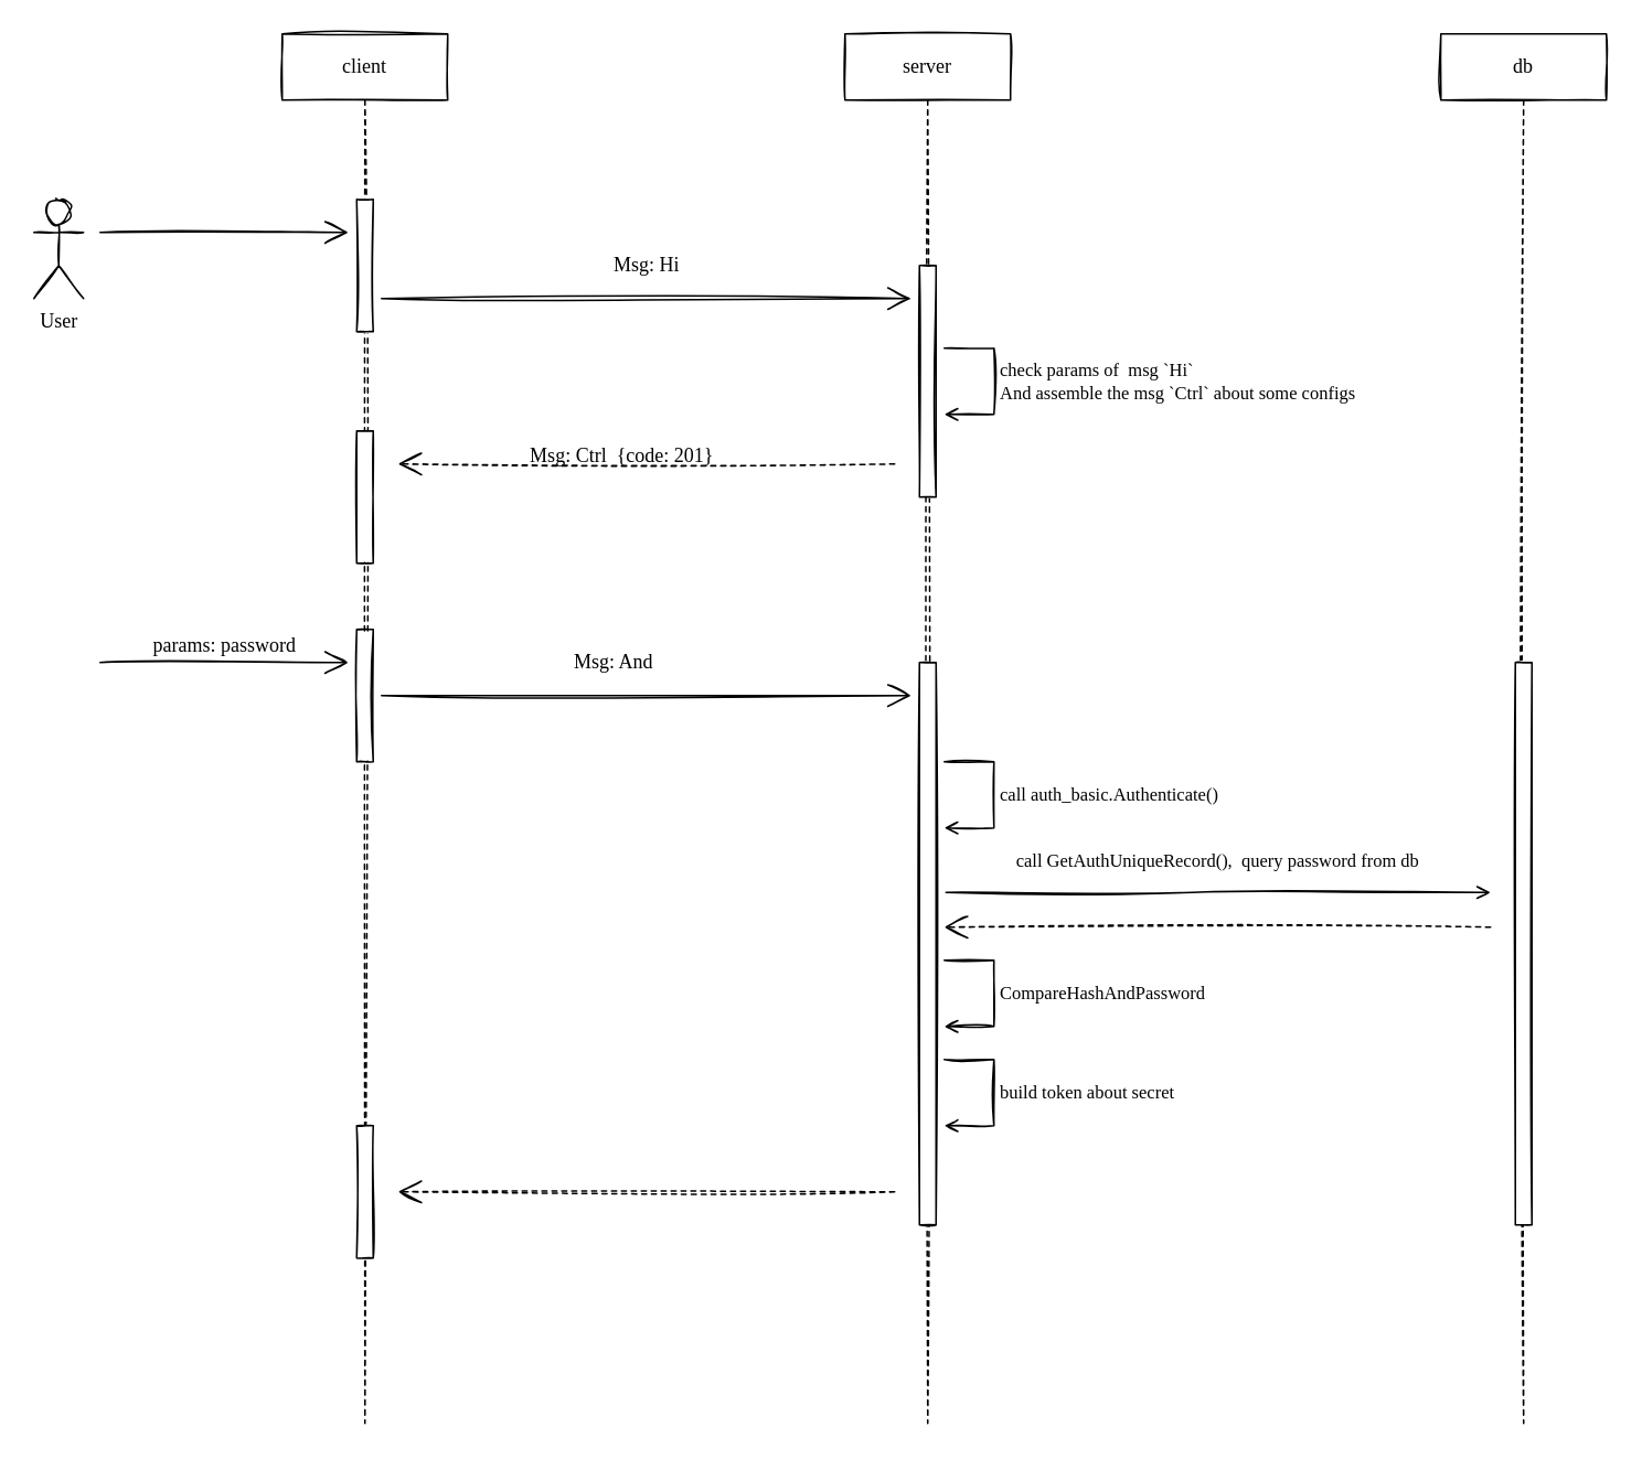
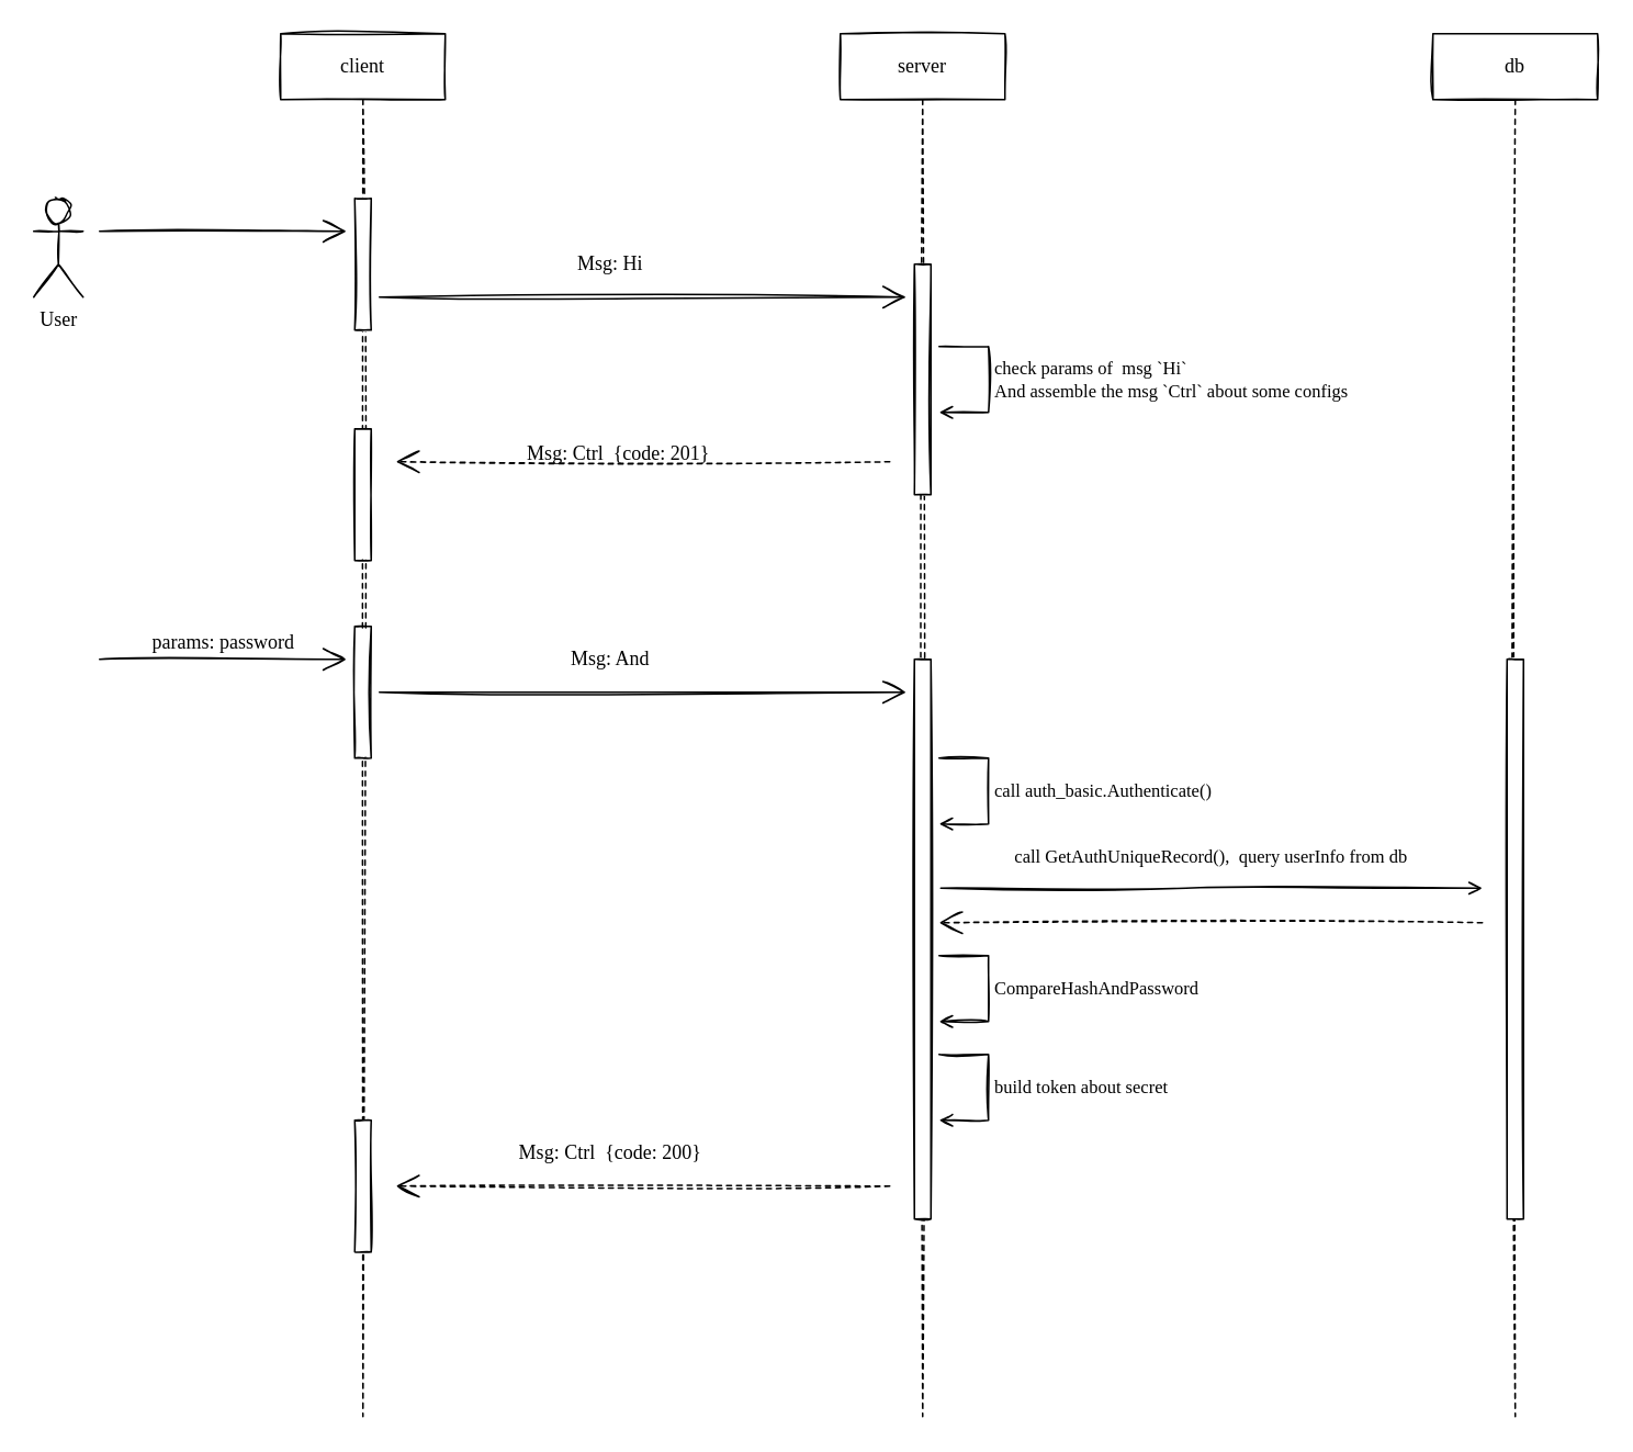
  <mxCell id="0" />
  <mxCell id="1" parent="0" />
  <mxCell id="2" value="client" style="shape=umlLifeline;perimeter=lifelinePerimeter;whiteSpace=wrap;html=1;container=1;collapsible=0;recursiveResize=0;outlineConnect=0;sketch=1;fontFamily=Comic Sans MS;rounded=0;" parent="1" vertex="1"><mxGeometry x="170" y="20" width="100" height="840" as="geometry" /></mxCell>
  <mxCell id="3" value="" style="html=1;points=[];perimeter=orthogonalPerimeter;sketch=1;fontFamily=Comic Sans MS;rounded=0;" parent="2" vertex="1"><mxGeometry x="45" y="100" width="10" height="80" as="geometry" /></mxCell>
  <mxCell id="4" value="" style="html=1;points=[];perimeter=orthogonalPerimeter;sketch=1;fontFamily=Comic Sans MS;rounded=0;" parent="2" vertex="1"><mxGeometry x="45" y="240" width="10" height="80" as="geometry" /></mxCell>
  <mxCell id="5" value="" style="html=1;points=[];perimeter=orthogonalPerimeter;sketch=1;fontFamily=Comic Sans MS;rounded=0;" parent="2" vertex="1"><mxGeometry x="45" y="360" width="10" height="80" as="geometry" /></mxCell>
  <mxCell id="6" value="" style="html=1;points=[];perimeter=orthogonalPerimeter;sketch=1;fontFamily=Comic Sans MS;rounded=0;" parent="2" vertex="1"><mxGeometry x="45" y="660" width="10" height="80" as="geometry" /></mxCell>
  <mxCell id="7" value="server" style="shape=umlLifeline;perimeter=lifelinePerimeter;whiteSpace=wrap;html=1;container=1;collapsible=0;recursiveResize=0;outlineConnect=0;sketch=1;fontFamily=Comic Sans MS;rounded=0;" parent="1" vertex="1"><mxGeometry x="510" y="20" width="100" height="840" as="geometry" /></mxCell>
  <mxCell id="8" value="" style="html=1;points=[];perimeter=orthogonalPerimeter;sketch=1;fontFamily=Comic Sans MS;rounded=0;" parent="7" vertex="1"><mxGeometry x="45" y="140" width="10" height="140" as="geometry" /></mxCell>
  <mxCell id="9" value="" style="html=1;points=[];perimeter=orthogonalPerimeter;sketch=1;fontFamily=Comic Sans MS;rounded=0;" parent="7" vertex="1"><mxGeometry x="45" y="380" width="10" height="340" as="geometry" /></mxCell>
  <mxCell id="10" value="call auth_basic.Authenticate()" style="edgeStyle=orthogonalEdgeStyle;html=1;align=left;spacingLeft=2;endArrow=open;rounded=0;sketch=1;fontFamily=Comic Sans MS;endFill=0;" parent="7" edge="1"><mxGeometry relative="1" as="geometry"><mxPoint x="60" y="440" as="sourcePoint" /><Array as="points"><mxPoint x="90" y="440" /><mxPoint x="90" y="480" /></Array><mxPoint x="60" y="480" as="targetPoint" /></mxGeometry></mxCell>
  <mxCell id="11" value="build token about secret" style="edgeStyle=orthogonalEdgeStyle;html=1;align=left;spacingLeft=2;endArrow=open;rounded=0;sketch=1;fontFamily=Comic Sans MS;endFill=0;" parent="7" edge="1"><mxGeometry relative="1" as="geometry"><mxPoint x="60" y="620" as="sourcePoint" /><Array as="points"><mxPoint x="90" y="620" /><mxPoint x="90" y="660" /></Array><mxPoint x="60" y="660" as="targetPoint" /></mxGeometry></mxCell>
  <mxCell id="12" value="&lt;span style=&quot;&quot;&gt;CompareHashAndPassword&lt;/span&gt;" style="edgeStyle=orthogonalEdgeStyle;html=1;align=left;spacingLeft=2;endArrow=open;rounded=0;sketch=1;fontFamily=Comic Sans MS;endFill=0;" parent="7" edge="1"><mxGeometry relative="1" as="geometry"><mxPoint x="60" y="560" as="sourcePoint" /><Array as="points"><mxPoint x="90" y="560" /><mxPoint x="90" y="600" /></Array><mxPoint x="60" y="600" as="targetPoint" /></mxGeometry></mxCell>
  <mxCell id="13" value="User" style="shape=umlActor;verticalLabelPosition=bottom;verticalAlign=top;html=1;sketch=1;fontFamily=Comic Sans MS;rounded=0;" parent="1" vertex="1"><mxGeometry x="20" y="120" width="30" height="60" as="geometry" /></mxCell>
  <mxCell id="14" value="" style="endArrow=open;endFill=0;endSize=12;html=1;rounded=0;sketch=1;fontFamily=Comic Sans MS;" parent="1" edge="1"><mxGeometry width="160" relative="1" as="geometry"><mxPoint x="60" y="140" as="sourcePoint" /><mxPoint x="210" y="140" as="targetPoint" /></mxGeometry></mxCell>
  <mxCell id="15" value="" style="endArrow=open;endFill=0;endSize=12;html=1;rounded=0;sketch=1;fontFamily=Comic Sans MS;" parent="1" edge="1"><mxGeometry width="160" relative="1" as="geometry"><mxPoint x="230" y="180" as="sourcePoint" /><mxPoint x="550" y="180" as="targetPoint" /></mxGeometry></mxCell>
- <mxCell id="16" value="Msg: Hi" style="text;html=1;resizable=0;autosize=1;align=center;verticalAlign=middle;points=[];fillColor=none;strokeColor=none;rounded=0;sketch=1;fontFamily=Comic Sans MS;" parent="1" vertex="1"><mxGeometry x="360" y="150" width="60" height="20" as="geometry" /></mxCell>
+ <mxCell id="16" value="Msg: Hi" style="text;html=1;resizable=0;autosize=1;align=center;verticalAlign=middle;points=[];fillColor=none;strokeColor=none;rounded=0;sketch=1;fontFamily=Comic Sans MS;" parent="1" vertex="1"><mxGeometry x="340" y="150" width="60" height="20" as="geometry" /></mxCell>
  <mxCell id="17" value="check params of&amp;nbsp; msg `Hi`&lt;br&gt;And assemble the msg `Ctrl` about some configs" style="edgeStyle=orthogonalEdgeStyle;html=1;align=left;spacingLeft=2;endArrow=open;rounded=0;sketch=1;fontFamily=Comic Sans MS;endFill=0;" parent="1" edge="1"><mxGeometry relative="1" as="geometry"><mxPoint x="570" y="210" as="sourcePoint" /><Array as="points"><mxPoint x="600" y="210" /><mxPoint x="600" y="250" /></Array><mxPoint x="570" y="250" as="targetPoint" /></mxGeometry></mxCell>
  <mxCell id="18" value="" style="endArrow=open;endFill=0;endSize=12;html=1;rounded=0;sketch=1;fontFamily=Comic Sans MS;dashed=1;" parent="1" edge="1"><mxGeometry width="160" relative="1" as="geometry"><mxPoint x="540" y="280" as="sourcePoint" /><mxPoint x="240" y="280" as="targetPoint" /></mxGeometry></mxCell>
  <mxCell id="19" value="Msg: Ctrl&amp;nbsp; {code: 201}" style="text;html=1;resizable=0;autosize=1;align=center;verticalAlign=middle;points=[];fillColor=none;strokeColor=none;rounded=0;sketch=1;fontFamily=Comic Sans MS;" parent="1" vertex="1"><mxGeometry x="305" y="265" width="140" height="20" as="geometry" /></mxCell>
  <mxCell id="20" value="" style="endArrow=open;endFill=0;endSize=12;html=1;rounded=0;sketch=1;fontFamily=Comic Sans MS;" parent="1" edge="1"><mxGeometry width="160" relative="1" as="geometry"><mxPoint x="60" y="400" as="sourcePoint" /><mxPoint x="210" y="400" as="targetPoint" /></mxGeometry></mxCell>
  <mxCell id="21" value="params: password" style="text;html=1;resizable=0;autosize=1;align=center;verticalAlign=middle;points=[];fillColor=none;strokeColor=none;rounded=0;sketch=1;fontFamily=Comic Sans MS;" parent="1" vertex="1"><mxGeometry x="70" y="380" width="130" height="20" as="geometry" /></mxCell>
  <mxCell id="22" value="" style="endArrow=open;endFill=0;endSize=12;html=1;rounded=0;sketch=1;fontFamily=Comic Sans MS;" parent="1" edge="1"><mxGeometry width="160" relative="1" as="geometry"><mxPoint x="230" y="420" as="sourcePoint" /><mxPoint x="550" y="420" as="targetPoint" /></mxGeometry></mxCell>
  <mxCell id="23" value="Msg: And" style="text;html=1;resizable=0;autosize=1;align=center;verticalAlign=middle;points=[];fillColor=none;strokeColor=none;rounded=0;sketch=1;fontFamily=Comic Sans MS;" parent="1" vertex="1"><mxGeometry x="335" y="390" width="70" height="20" as="geometry" /></mxCell>
  <mxCell id="24" value="" style="edgeStyle=orthogonalEdgeStyle;html=1;align=left;spacingLeft=2;endArrow=open;rounded=0;sketch=1;fontFamily=Comic Sans MS;endFill=0;" parent="1" edge="1"><mxGeometry relative="1" as="geometry"><mxPoint x="571" y="539" as="sourcePoint" /><Array as="points"><mxPoint x="720" y="539" /><mxPoint x="720" y="539" /></Array><mxPoint x="900" y="539" as="targetPoint" /></mxGeometry></mxCell>
  <mxCell id="25" value="" style="endArrow=open;endFill=0;endSize=12;html=1;rounded=0;sketch=1;fontFamily=Comic Sans MS;dashed=1;" parent="1" edge="1"><mxGeometry width="160" relative="1" as="geometry"><mxPoint x="540" y="720" as="sourcePoint" /><mxPoint x="240" y="720" as="targetPoint" /></mxGeometry></mxCell>
+ <mxCell id="26" value="Msg: Ctrl&amp;nbsp; {code: 200}" style="text;html=1;resizable=0;autosize=1;align=center;verticalAlign=middle;points=[];fillColor=none;strokeColor=none;rounded=0;sketch=1;fontFamily=Comic Sans MS;" parent="1" vertex="1"><mxGeometry x="300" y="690" width="140" height="20" as="geometry" /></mxCell>
  <mxCell id="27" value="db" style="shape=umlLifeline;perimeter=lifelinePerimeter;whiteSpace=wrap;html=1;container=1;collapsible=0;recursiveResize=0;outlineConnect=0;sketch=1;fontFamily=Comic Sans MS;rounded=0;" parent="1" vertex="1"><mxGeometry x="870" y="20" width="100" height="840" as="geometry" /></mxCell>
  <mxCell id="28" value="" style="html=1;points=[];perimeter=orthogonalPerimeter;sketch=1;fontFamily=Comic Sans MS;rounded=0;" parent="27" vertex="1"><mxGeometry x="45" y="380" width="10" height="340" as="geometry" /></mxCell>
- <mxCell id="29" value="&lt;span style=&quot;font-size: 11px; text-align: left; background-color: rgb(255, 255, 255);&quot;&gt;call&amp;nbsp;GetAuthUniqueRecord(),&amp;nbsp; query password from db&lt;/span&gt;" style="text;html=1;resizable=0;autosize=1;align=center;verticalAlign=middle;points=[];fillColor=none;strokeColor=none;rounded=0;sketch=1;fontFamily=Comic Sans MS;" parent="1" vertex="1"><mxGeometry x="590" y="510" width="290" height="20" as="geometry" /></mxCell>
+ <mxCell id="29" value="&lt;span style=&quot;font-size: 11px; text-align: left; background-color: rgb(255, 255, 255);&quot;&gt;call&amp;nbsp;GetAuthUniqueRecord(),&amp;nbsp; query userInfo from db&lt;/span&gt;" style="text;html=1;resizable=0;autosize=1;align=center;verticalAlign=middle;points=[];fillColor=none;strokeColor=none;rounded=0;sketch=1;fontFamily=Comic Sans MS;" parent="1" vertex="1"><mxGeometry x="590" y="510" width="290" height="20" as="geometry" /></mxCell>
  <mxCell id="30" value="" style="endArrow=open;endFill=0;endSize=12;html=1;rounded=0;dashed=1;sketch=1;fontFamily=Comic Sans MS;" parent="1" edge="1"><mxGeometry width="160" relative="1" as="geometry"><mxPoint x="900" y="560" as="sourcePoint" /><mxPoint x="570" y="560" as="targetPoint" /></mxGeometry></mxCell>
